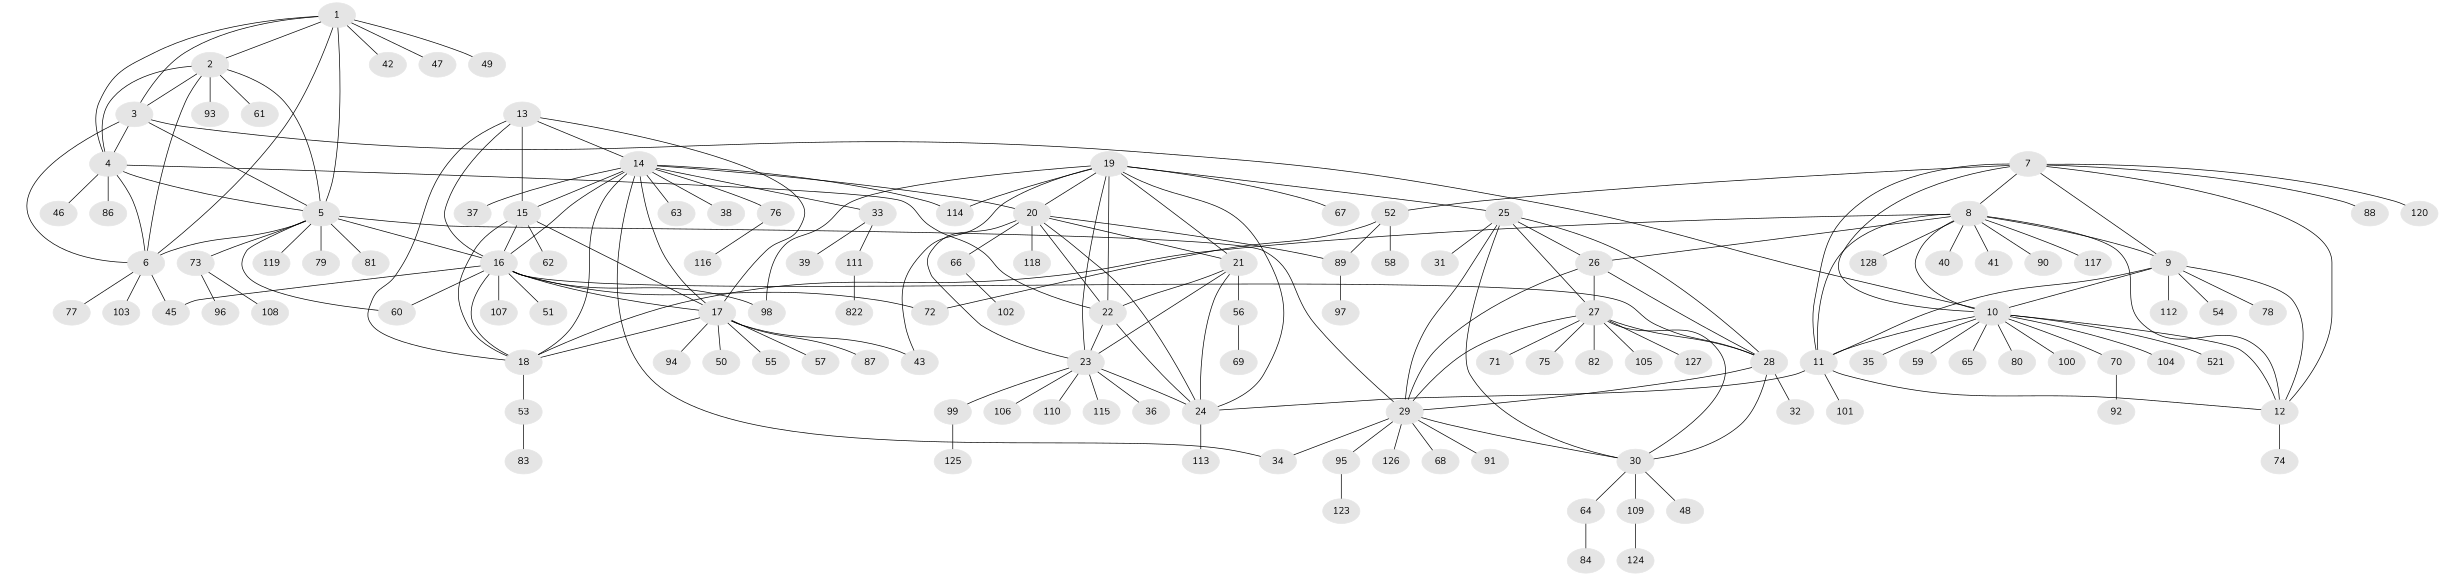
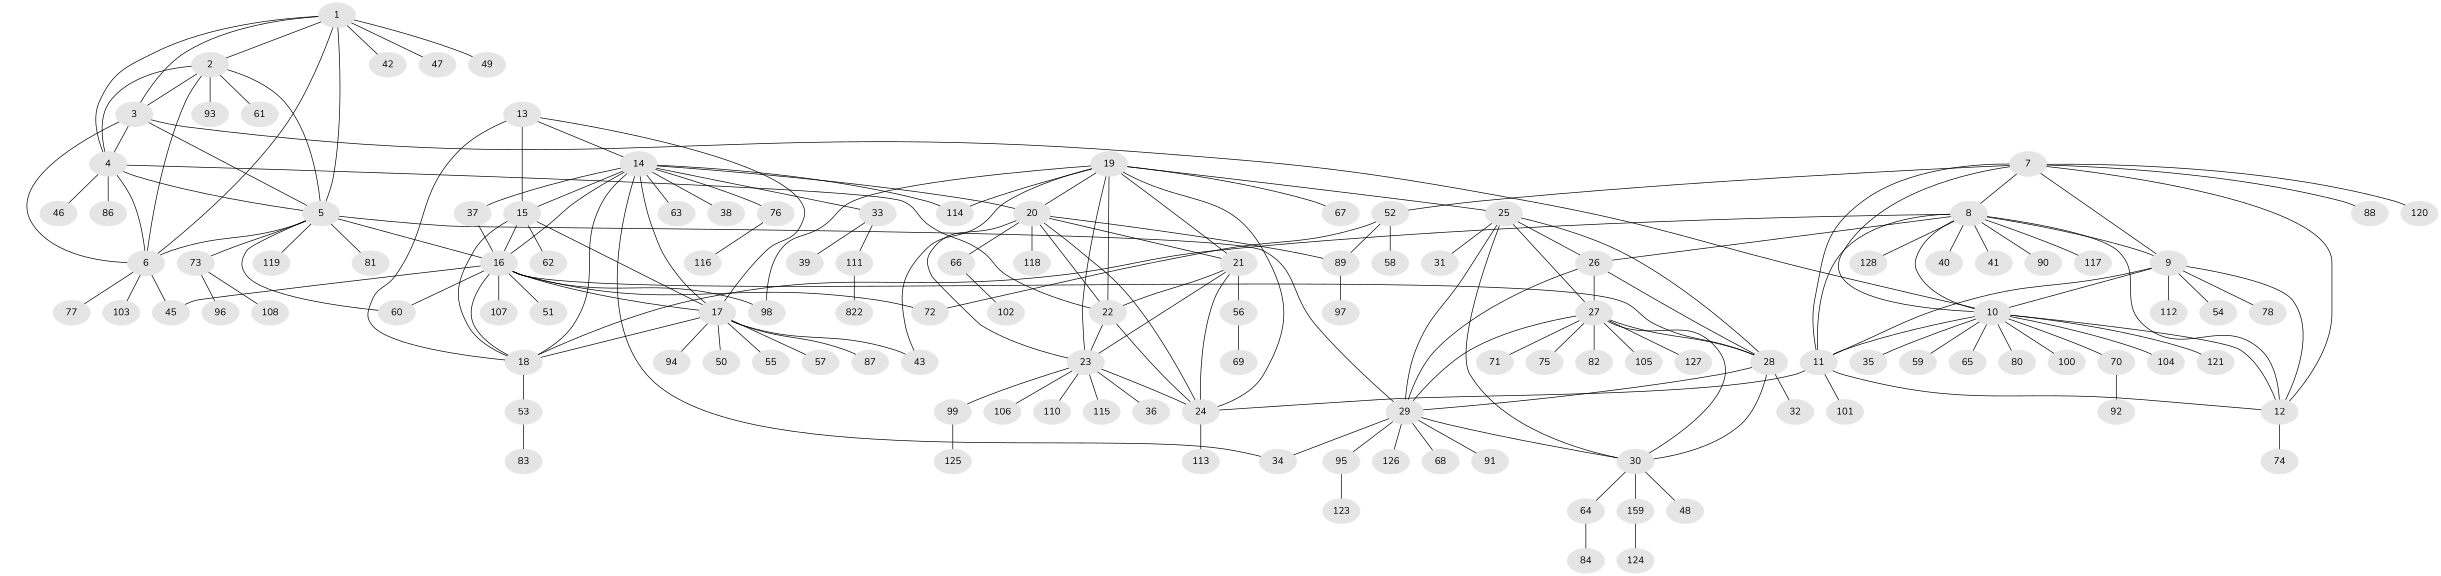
  graph {
    fontname=Nunito
    node [color=gray90 fontname=Nunito style=filled]
    edge [fontname=Nunito]
    1
    2
    3
    4
    5
    6
    42
    47
    49
    61
    93
    10
    22
    46
    86
    16
    29
    60
    73
-   79
    81
    119
    45
    77
    103
    11
    12
    35
    59
    65
    70
    80
    100
    104
-   121 [label=521]
+   121
    24
    23
    18
    17
    28
    51
    72
    98
    107
    34
    30
    68
    91
    95
    126
    96
    108
    7
    8
    9
    52
    88
    120
    26
    40
    41
    90
    117
    128
    54
    78
    112
    101
    74
    89
    58
    53
    27
    92
    113
    13
    14
    15
    20
    33
    37
    38
    63
    76
    114
    62
    43
    50
    55
    57
    87
    94
    21
    66
    118
    39
    111
    116
    32
    83
    19
    25
    67
    56
    36
    99
    106
    110
    115
    31
    102
    97
    69
    125
    71
    75
    82
    105
    127
    48
    64
-   109
+   109 [label=159]
    123
    84
    124
    n126 [label=822]
    1 -- 2
    1 -- 3
    1 -- 4
    1 -- 5
    1 -- 6
    1 -- 42
    1 -- 47
    1 -- 49
    2 -- 3
    2 -- 4
    2 -- 5
    2 -- 6
    2 -- 61
    2 -- 93
    3 -- 4
    3 -- 5
    3 -- 6
    3 -- 10
    4 -- 5
    4 -- 6
    4 -- 22
    4 -- 46
    4 -- 86
    5 -- 6
    5 -- 16
    5 -- 29
    5 -- 60
    5 -- 73
-   5 -- 79
    5 -- 81
    5 -- 119
    6 -- 45
    6 -- 77
    6 -- 103
    10 -- 11
    10 -- 12
    10 -- 35
    10 -- 59
    10 -- 65
    10 -- 70
    10 -- 80
    10 -- 100
    10 -- 104
    10 -- 121
    22 -- 24
    22 -- 23
    16 -- 60
    16 -- 45
    16 -- 18
    16 -- 17
    16 -- 28
    16 -- 51
    16 -- 72
    16 -- 98
    16 -- 107
    29 -- 34
    29 -- 30
    29 -- 68
    29 -- 91
    29 -- 95
    29 -- 126
    73 -- 96
    73 -- 108
    11 -- 12
    11 -- 24
    11 -- 101
    12 -- 74
    70 -- 92
    24 -- 113
    23 -- 24
    23 -- 36
    23 -- 99
    23 -- 106
    23 -- 110
    23 -- 115
    18 -- 53
    17 -- 18
    17 -- 43
    17 -- 50
    17 -- 55
    17 -- 57
    17 -- 87
    17 -- 94
    28 -- 29
    28 -- 30
    28 -- 32
    30 -- 48
    30 -- 64
    30 -- 109
    95 -- 123
    7 -- 10
    7 -- 11
    7 -- 12
    7 -- 8
    7 -- 9
    7 -- 52
    7 -- 88
    7 -- 120
    8 -- 10
    8 -- 11
    8 -- 12
    8 -- 18
    8 -- 9
    8 -- 26
    8 -- 40
    8 -- 41
    8 -- 90
    8 -- 117
    8 -- 128
    9 -- 10
    9 -- 11
    9 -- 12
    9 -- 54
    9 -- 78
    9 -- 112
    52 -- 72
    52 -- 89
    52 -- 58
    26 -- 29
    26 -- 28
    26 -- 27
    89 -- 97
    53 -- 83
    27 -- 29
    27 -- 28
    27 -- 30
    27 -- 71
    27 -- 75
    27 -- 82
    27 -- 105
    27 -- 127
-   13 -- 16
+   37 -- 16
    13 -- 18
    13 -- 17
    13 -- 14
    13 -- 15
    14 -- 16
    14 -- 18
    14 -- 17
    14 -- 34
    14 -- 15
    14 -- 20
    14 -- 33
    14 -- 37
    14 -- 38
    14 -- 63
    14 -- 76
    14 -- 114
    15 -- 16
    15 -- 18
    15 -- 17
    15 -- 62
    20 -- 22
    20 -- 24
    20 -- 23
    20 -- 89
    20 -- 21
    20 -- 66
    20 -- 118
    33 -- 39
    33 -- 111
    76 -- 116
    21 -- 22
    21 -- 24
    21 -- 23
    21 -- 56
    66 -- 102
    111 -- n126
    19 -- 22
    19 -- 24
    19 -- 23
    19 -- 98
    19 -- 20
    19 -- 114
    19 -- 43
    19 -- 21
    19 -- 25
    19 -- 67
    25 -- 29
    25 -- 28
    25 -- 30
    25 -- 26
    25 -- 27
    25 -- 31
    56 -- 69
    99 -- 125
    64 -- 84
    109 -- 124
  }
